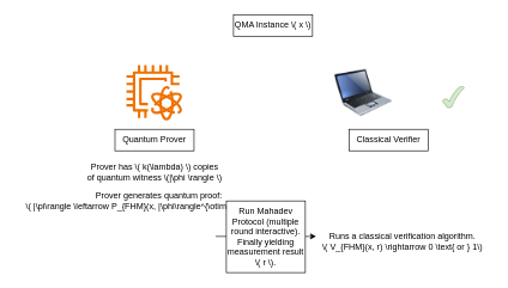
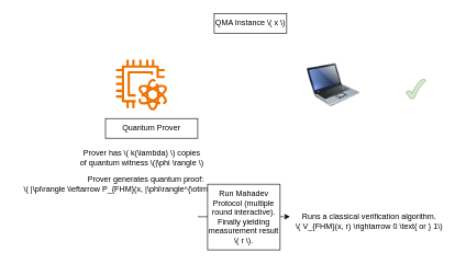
  <mxCell id="0" />
  <mxCell id="1" parent="0" />
  <mxCell id="2" value="" style="shape=image;verticalLabelPosition=bottom;labelBackgroundColor=default;verticalAlign=top;aspect=fixed;imageAspect=0;image=https://i.etsystatic.com/19934258/r/il/329e2e/1883115379/il_570xN.1883115379_aqot.jpg;" vertex="1" parent="1"><mxGeometry x="535" y="80" width="80" height="80" as="geometry" /></mxCell>
- <mxCell id="3" value="Classical Verifier" style="rounded=0;whiteSpace=wrap;html=1;" vertex="1" parent="1"><mxGeometry x="485" y="180" width="110" height="30" as="geometry" /></mxCell>
  <mxCell id="4" value="" style="image;html=1;image=img/lib/clip_art/computers/Laptop_128x128.png" vertex="1" parent="1"><mxGeometry x="465" y="89" width="80" height="80" as="geometry" /></mxCell>
  <mxCell id="5" value="" style="sketch=0;outlineConnect=0;fontColor=#232F3E;gradientColor=none;fillColor=#ED7100;strokeColor=none;dashed=0;verticalLabelPosition=bottom;verticalAlign=top;align=center;html=1;fontSize=12;fontStyle=0;aspect=fixed;pointerEvents=1;shape=mxgraph.aws4.braket_qpu;" vertex="1" parent="1"><mxGeometry x="175" y="90" width="78" height="78" as="geometry" /></mxCell>
- <mxCell id="6" value="Quantum Prover" style="rounded=0;whiteSpace=wrap;html=1;" vertex="1" parent="1"><mxGeometry x="159" y="180" width="110" height="30" as="geometry" /></mxCell>
+ <mxCell id="6" value="Quantum Prover" style="rounded=0;whiteSpace=wrap;html=1;" vertex="1" parent="1"><mxGeometry x="159" y="180" width="140" height="30" as="geometry" /></mxCell>
  <mxCell id="7" value="" style="endArrow=classic;html=1;rounded=0;" edge="1" parent="1"><mxGeometry width="50" height="50" relative="1" as="geometry"><mxPoint x="299" y="329.5" as="sourcePoint" /><mxPoint x="439" y="329.5" as="targetPoint" /></mxGeometry></mxCell>
  <mxCell id="8" value="QMA Instance \( x \)" style="rounded=0;whiteSpace=wrap;html=1;" vertex="1" parent="1"><mxGeometry x="324" y="20" width="110" height="30" as="geometry" /></mxCell>
  <mxCell id="9" value="Prover has \( k(\lambda) \) copies&lt;br&gt;of quantum witness&amp;nbsp;\(|\phi \rangle \)" style="text;html=1;align=center;verticalAlign=middle;resizable=0;points=[];autosize=1;strokeColor=none;fillColor=none;" vertex="1" parent="1"><mxGeometry x="109" y="220" width="210" height="40" as="geometry" /></mxCell>
  <mxCell id="10" value="Prover generates quantum proof:&lt;br&gt;\( |\pi\rangle \leftarrow P_{FHM}(x, |\phi\rangle^{\otimes k(\lambda)}) \)" style="text;html=1;align=center;verticalAlign=middle;resizable=0;points=[];autosize=1;strokeColor=none;fillColor=none;" vertex="1" parent="1"><mxGeometry x="20" y="260" width="400" height="40" as="geometry" /></mxCell>
  <mxCell id="11" value="\( |\pi \rangle\)" style="text;html=1;align=center;verticalAlign=middle;resizable=0;points=[];autosize=1;strokeColor=none;fillColor=none;" vertex="1" parent="1"><mxGeometry x="324" y="280" width="100" height="30" as="geometry" /></mxCell>
  <mxCell id="12" value="&lt;br&gt;Runs a classical verification algorithm.&lt;br&gt;\( V_{FHM}(x, r) \rightarrow 0 \text{ or } 1\)" style="text;html=1;align=center;verticalAlign=middle;resizable=0;points=[];autosize=1;strokeColor=none;fillColor=none;" vertex="1" parent="1"><mxGeometry x="434" y="300" width="250" height="60" as="geometry" /></mxCell>
  <mxCell id="13" value="Run Mahadev Protocol (multiple round interactive). Finally yielding measurement result \( r \)." style="rounded=0;whiteSpace=wrap;html=1;" vertex="1" parent="1"><mxGeometry x="314" y="280" width="110" height="100" as="geometry" /></mxCell>
  <mxCell id="14" value="" style="verticalLabelPosition=bottom;verticalAlign=top;html=1;shape=mxgraph.basic.tick;fillColor=#d5e8d4;strokeColor=#82b366;" vertex="1" parent="1"><mxGeometry x="615" y="120" width="30" height="30" as="geometry" /></mxCell>
